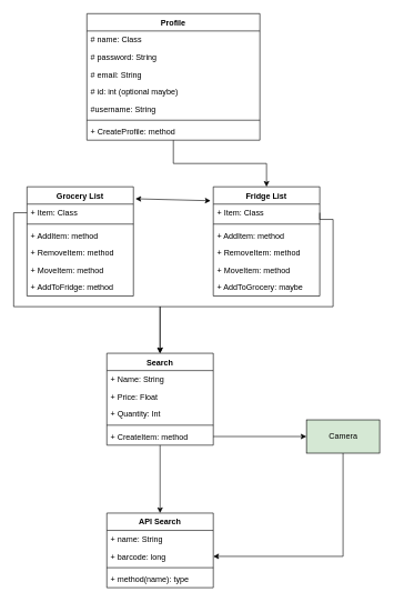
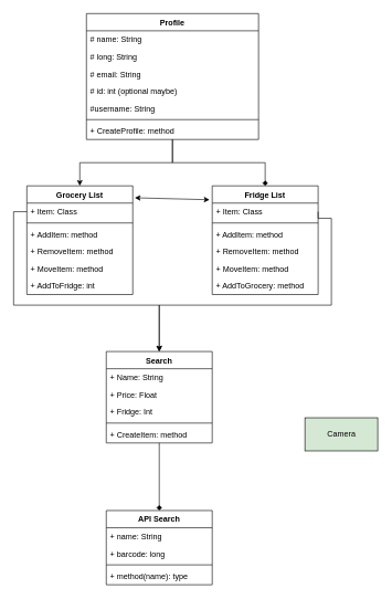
  <mxCell id="0" />
  <mxCell id="1" parent="0" />
- <mxCell id="3" style="edgeStyle=orthogonalEdgeStyle;rounded=0;orthogonalLoop=1;jettySize=auto;html=1;" edge="1" parent="1" source="4" target="28"><mxGeometry relative="1" as="geometry" /></mxCell>
+ <mxCell id="2" style="edgeStyle=orthogonalEdgeStyle;rounded=0;orthogonalLoop=1;jettySize=auto;html=1;entryX=0.5;entryY=0;entryDx=0;entryDy=0;" edge="1" parent="1" source="4" target="12"><mxGeometry relative="1" as="geometry" /></mxCell>
+ <mxCell id="3" style="edgeStyle=orthogonalEdgeStyle;rounded=0;orthogonalLoop=1;jettySize=auto;html=1;endArrow=diamond;" edge="1" parent="1" source="4" target="28"><mxGeometry relative="1" as="geometry" /></mxCell>
  <mxCell id="4" value="Profile&#10;" style="swimlane;fontStyle=1;align=center;verticalAlign=top;childLayout=stackLayout;horizontal=1;startSize=26;horizontalStack=0;resizeParent=1;resizeParentMax=0;resizeLast=0;collapsible=1;marginBottom=0;" vertex="1" parent="1"><mxGeometry x="130" y="20" width="260" height="190" as="geometry"><mxRectangle x="100" y="110" width="70" height="26" as="alternateBounds" /></mxGeometry></mxCell>
- <mxCell id="5" value="# name: Class&#10;" style="text;strokeColor=none;fillColor=none;align=left;verticalAlign=top;spacingLeft=4;spacingRight=4;overflow=hidden;rotatable=0;points=[[0,0.5],[1,0.5]];portConstraint=eastwest;" vertex="1" parent="4"><mxGeometry y="26" width="260" height="26" as="geometry" /></mxCell>
- <mxCell id="6" value="# password: String&#10;&#10;" style="text;strokeColor=none;fillColor=none;align=left;verticalAlign=top;spacingLeft=4;spacingRight=4;overflow=hidden;rotatable=0;points=[[0,0.5],[1,0.5]];portConstraint=eastwest;" vertex="1" parent="4"><mxGeometry y="52" width="260" height="26" as="geometry" /></mxCell>
+ <mxCell id="5" value="# name: String&#10;" style="text;strokeColor=none;fillColor=none;align=left;verticalAlign=top;spacingLeft=4;spacingRight=4;overflow=hidden;rotatable=0;points=[[0,0.5],[1,0.5]];portConstraint=eastwest;" vertex="1" parent="4"><mxGeometry y="26" width="260" height="26" as="geometry" /></mxCell>
+ <mxCell id="6" value="# long: String&#10;&#10;" style="text;strokeColor=none;fillColor=none;align=left;verticalAlign=top;spacingLeft=4;spacingRight=4;overflow=hidden;rotatable=0;points=[[0,0.5],[1,0.5]];portConstraint=eastwest;" vertex="1" parent="4"><mxGeometry y="52" width="260" height="26" as="geometry" /></mxCell>
  <mxCell id="7" value="# email: String&#10;&#10;" style="text;strokeColor=none;fillColor=none;align=left;verticalAlign=top;spacingLeft=4;spacingRight=4;overflow=hidden;rotatable=0;points=[[0,0.5],[1,0.5]];portConstraint=eastwest;" vertex="1" parent="4"><mxGeometry y="78" width="260" height="26" as="geometry" /></mxCell>
  <mxCell id="8" value="# id: int (optional maybe)&#10;&#10;" style="text;strokeColor=none;fillColor=none;align=left;verticalAlign=top;spacingLeft=4;spacingRight=4;overflow=hidden;rotatable=0;points=[[0,0.5],[1,0.5]];portConstraint=eastwest;" vertex="1" parent="4"><mxGeometry y="104" width="260" height="26" as="geometry" /></mxCell>
  <mxCell id="9" value="#username: String" style="text;strokeColor=none;fillColor=none;align=left;verticalAlign=top;spacingLeft=4;spacingRight=4;overflow=hidden;rotatable=0;points=[[0,0.5],[1,0.5]];portConstraint=eastwest;" vertex="1" parent="4"><mxGeometry y="130" width="260" height="26" as="geometry" /></mxCell>
  <mxCell id="10" value="" style="line;strokeWidth=1;fillColor=none;align=left;verticalAlign=middle;spacingTop=-1;spacingLeft=3;spacingRight=3;rotatable=0;labelPosition=right;points=[];portConstraint=eastwest;" vertex="1" parent="4"><mxGeometry y="156" width="260" height="8" as="geometry" /></mxCell>
  <mxCell id="11" value="+ CreateProfile: method" style="text;strokeColor=none;fillColor=none;align=left;verticalAlign=top;spacingLeft=4;spacingRight=4;overflow=hidden;rotatable=0;points=[[0,0.5],[1,0.5]];portConstraint=eastwest;" vertex="1" parent="4"><mxGeometry y="164" width="260" height="26" as="geometry" /></mxCell>
  <mxCell id="12" value="Grocery List" style="swimlane;fontStyle=1;align=center;verticalAlign=top;childLayout=stackLayout;horizontal=1;startSize=26;horizontalStack=0;resizeParent=1;resizeParentMax=0;resizeLast=0;collapsible=1;marginBottom=0;" vertex="1" parent="1"><mxGeometry x="40" y="280" width="160" height="164" as="geometry"><mxRectangle x="540" y="110" width="100" height="26" as="alternateBounds" /></mxGeometry></mxCell>
  <mxCell id="13" value="+ Item: Class" style="text;strokeColor=none;fillColor=none;align=left;verticalAlign=top;spacingLeft=4;spacingRight=4;overflow=hidden;rotatable=0;points=[[0,0.5],[1,0.5]];portConstraint=eastwest;" vertex="1" parent="12"><mxGeometry y="26" width="160" height="26" as="geometry" /></mxCell>
  <mxCell id="14" value="" style="line;strokeWidth=1;fillColor=none;align=left;verticalAlign=middle;spacingTop=-1;spacingLeft=3;spacingRight=3;rotatable=0;labelPosition=right;points=[];portConstraint=eastwest;" vertex="1" parent="12"><mxGeometry y="52" width="160" height="8" as="geometry" /></mxCell>
  <mxCell id="15" value="+ AddItem: method" style="text;strokeColor=none;fillColor=none;align=left;verticalAlign=top;spacingLeft=4;spacingRight=4;overflow=hidden;rotatable=0;points=[[0,0.5],[1,0.5]];portConstraint=eastwest;" vertex="1" parent="12"><mxGeometry y="60" width="160" height="26" as="geometry" /></mxCell>
  <mxCell id="16" value="+ RemoveItem: method" style="text;strokeColor=none;fillColor=none;align=left;verticalAlign=top;spacingLeft=4;spacingRight=4;overflow=hidden;rotatable=0;points=[[0,0.5],[1,0.5]];portConstraint=eastwest;" vertex="1" parent="12"><mxGeometry y="86" width="160" height="26" as="geometry" /></mxCell>
  <mxCell id="17" value="+ MoveItem: method" style="text;strokeColor=none;fillColor=none;align=left;verticalAlign=top;spacingLeft=4;spacingRight=4;overflow=hidden;rotatable=0;points=[[0,0.5],[1,0.5]];portConstraint=eastwest;" vertex="1" parent="12"><mxGeometry y="112" width="160" height="26" as="geometry" /></mxCell>
- <mxCell id="18" value="+ AddToFridge: method" style="text;strokeColor=none;fillColor=none;align=left;verticalAlign=top;spacingLeft=4;spacingRight=4;overflow=hidden;rotatable=0;points=[[0,0.5],[1,0.5]];portConstraint=eastwest;" vertex="1" parent="12"><mxGeometry y="138" width="160" height="26" as="geometry" /></mxCell>
- <mxCell id="19" style="edgeStyle=orthogonalEdgeStyle;rounded=0;orthogonalLoop=1;jettySize=auto;html=1;entryX=0.5;entryY=0;entryDx=0;entryDy=0;" edge="1" parent="1" source="20" target="39"><mxGeometry relative="1" as="geometry" /></mxCell>
+ <mxCell id="18" value="+ AddToFridge: int" style="text;strokeColor=none;fillColor=none;align=left;verticalAlign=top;spacingLeft=4;spacingRight=4;overflow=hidden;rotatable=0;points=[[0,0.5],[1,0.5]];portConstraint=eastwest;" vertex="1" parent="12"><mxGeometry y="138" width="160" height="26" as="geometry" /></mxCell>
+ <mxCell id="19" style="edgeStyle=orthogonalEdgeStyle;rounded=0;orthogonalLoop=1;jettySize=auto;html=1;entryX=0.5;entryY=0;entryDx=0;entryDy=0;endArrow=diamond;" edge="1" parent="1" source="20" target="39"><mxGeometry relative="1" as="geometry" /></mxCell>
  <mxCell id="20" value="Search" style="swimlane;fontStyle=1;align=center;verticalAlign=top;childLayout=stackLayout;horizontal=1;startSize=26;horizontalStack=0;resizeParent=1;resizeParentMax=0;resizeLast=0;collapsible=1;marginBottom=0;" vertex="1" parent="1"><mxGeometry x="160" y="530" width="160" height="138" as="geometry" /></mxCell>
  <mxCell id="21" value="+ Name: String" style="text;strokeColor=none;fillColor=none;align=left;verticalAlign=top;spacingLeft=4;spacingRight=4;overflow=hidden;rotatable=0;points=[[0,0.5],[1,0.5]];portConstraint=eastwest;" vertex="1" parent="20"><mxGeometry y="26" width="160" height="26" as="geometry" /></mxCell>
  <mxCell id="22" value="+ Price: Float" style="text;strokeColor=none;fillColor=none;align=left;verticalAlign=top;spacingLeft=4;spacingRight=4;overflow=hidden;rotatable=0;points=[[0,0.5],[1,0.5]];portConstraint=eastwest;" vertex="1" parent="20"><mxGeometry y="52" width="160" height="26" as="geometry" /></mxCell>
- <mxCell id="23" value="+ Quantity: Int" style="text;strokeColor=none;fillColor=none;align=left;verticalAlign=top;spacingLeft=4;spacingRight=4;overflow=hidden;rotatable=0;points=[[0,0.5],[1,0.5]];portConstraint=eastwest;" vertex="1" parent="20"><mxGeometry y="78" width="160" height="26" as="geometry" /></mxCell>
+ <mxCell id="23" value="+ Fridge: Int" style="text;strokeColor=none;fillColor=none;align=left;verticalAlign=top;spacingLeft=4;spacingRight=4;overflow=hidden;rotatable=0;points=[[0,0.5],[1,0.5]];portConstraint=eastwest;" vertex="1" parent="20"><mxGeometry y="78" width="160" height="26" as="geometry" /></mxCell>
  <mxCell id="24" value="" style="line;strokeWidth=1;fillColor=none;align=left;verticalAlign=middle;spacingTop=-1;spacingLeft=3;spacingRight=3;rotatable=0;labelPosition=right;points=[];portConstraint=eastwest;" vertex="1" parent="20"><mxGeometry y="104" width="160" height="8" as="geometry" /></mxCell>
  <mxCell id="25" value="+ CreateItem: method" style="text;strokeColor=none;fillColor=none;align=left;verticalAlign=top;spacingLeft=4;spacingRight=4;overflow=hidden;rotatable=0;points=[[0,0.5],[1,0.5]];portConstraint=eastwest;" vertex="1" parent="20"><mxGeometry y="112" width="160" height="26" as="geometry" /></mxCell>
  <mxCell id="26" style="edgeStyle=orthogonalEdgeStyle;rounded=0;orthogonalLoop=1;jettySize=auto;html=1;exitX=0;exitY=0.5;exitDx=0;exitDy=0;entryX=0.5;entryY=0;entryDx=0;entryDy=0;" edge="1" parent="1" source="13" target="20"><mxGeometry relative="1" as="geometry"><Array as="points"><mxPoint x="20" y="319" /><mxPoint x="20" y="460" /><mxPoint x="240" y="460" /></Array></mxGeometry></mxCell>
  <mxCell id="27" style="edgeStyle=orthogonalEdgeStyle;rounded=0;orthogonalLoop=1;jettySize=auto;html=1;exitX=1;exitY=0.5;exitDx=0;exitDy=0;" edge="1" parent="1" source="29" target="20"><mxGeometry relative="1" as="geometry"><Array as="points"><mxPoint x="500" y="329" /><mxPoint x="500" y="460" /><mxPoint x="240" y="460" /></Array></mxGeometry></mxCell>
  <mxCell id="28" value="Fridge List" style="swimlane;fontStyle=1;align=center;verticalAlign=top;childLayout=stackLayout;horizontal=1;startSize=26;horizontalStack=0;resizeParent=1;resizeParentMax=0;resizeLast=0;collapsible=1;marginBottom=0;" vertex="1" parent="1"><mxGeometry x="320" y="280" width="160" height="164" as="geometry"><mxRectangle x="540" y="110" width="100" height="26" as="alternateBounds" /></mxGeometry></mxCell>
  <mxCell id="29" value="+ Item: Class" style="text;strokeColor=none;fillColor=none;align=left;verticalAlign=top;spacingLeft=4;spacingRight=4;overflow=hidden;rotatable=0;points=[[0,0.5],[1,0.5]];portConstraint=eastwest;" vertex="1" parent="28"><mxGeometry y="26" width="160" height="26" as="geometry" /></mxCell>
  <mxCell id="30" value="" style="line;strokeWidth=1;fillColor=none;align=left;verticalAlign=middle;spacingTop=-1;spacingLeft=3;spacingRight=3;rotatable=0;labelPosition=right;points=[];portConstraint=eastwest;" vertex="1" parent="28"><mxGeometry y="52" width="160" height="8" as="geometry" /></mxCell>
  <mxCell id="31" value="+ AddItem: method" style="text;strokeColor=none;fillColor=none;align=left;verticalAlign=top;spacingLeft=4;spacingRight=4;overflow=hidden;rotatable=0;points=[[0,0.5],[1,0.5]];portConstraint=eastwest;" vertex="1" parent="28"><mxGeometry y="60" width="160" height="26" as="geometry" /></mxCell>
  <mxCell id="32" value="+ RemoveItem: method" style="text;strokeColor=none;fillColor=none;align=left;verticalAlign=top;spacingLeft=4;spacingRight=4;overflow=hidden;rotatable=0;points=[[0,0.5],[1,0.5]];portConstraint=eastwest;" vertex="1" parent="28"><mxGeometry y="86" width="160" height="26" as="geometry" /></mxCell>
  <mxCell id="33" value="+ MoveItem: method" style="text;strokeColor=none;fillColor=none;align=left;verticalAlign=top;spacingLeft=4;spacingRight=4;overflow=hidden;rotatable=0;points=[[0,0.5],[1,0.5]];portConstraint=eastwest;" vertex="1" parent="28"><mxGeometry y="112" width="160" height="26" as="geometry" /></mxCell>
- <mxCell id="34" value="+ AddToGrocery: maybe" style="text;strokeColor=none;fillColor=none;align=left;verticalAlign=top;spacingLeft=4;spacingRight=4;overflow=hidden;rotatable=0;points=[[0,0.5],[1,0.5]];portConstraint=eastwest;" vertex="1" parent="28"><mxGeometry y="138" width="160" height="26" as="geometry" /></mxCell>
+ <mxCell id="34" value="+ AddToGrocery: method" style="text;strokeColor=none;fillColor=none;align=left;verticalAlign=top;spacingLeft=4;spacingRight=4;overflow=hidden;rotatable=0;points=[[0,0.5],[1,0.5]];portConstraint=eastwest;" vertex="1" parent="28"><mxGeometry y="138" width="160" height="26" as="geometry" /></mxCell>
  <mxCell id="35" value="" style="endArrow=classic;startArrow=classic;html=1;exitX=1.019;exitY=0.122;exitDx=0;exitDy=0;exitPerimeter=0;entryX=-0.025;entryY=0.14;entryDx=0;entryDy=0;entryPerimeter=0;" edge="1" parent="1"><mxGeometry width="50" height="50" relative="1" as="geometry"><mxPoint x="203.04" y="298.008" as="sourcePoint" /><mxPoint x="316" y="300.96" as="targetPoint" /></mxGeometry></mxCell>
- <mxCell id="36" style="edgeStyle=orthogonalEdgeStyle;rounded=0;orthogonalLoop=1;jettySize=auto;html=1;entryX=1;entryY=0.5;entryDx=0;entryDy=0;" edge="1" parent="1" source="37" target="41"><mxGeometry relative="1" as="geometry" /></mxCell>
  <mxCell id="37" value="Camera" style="html=1;fillColor=#d5e8d4;" vertex="1" parent="1"><mxGeometry x="460" y="630" width="110" height="50" as="geometry" /></mxCell>
- <mxCell id="38" style="edgeStyle=orthogonalEdgeStyle;rounded=0;orthogonalLoop=1;jettySize=auto;html=1;entryX=0;entryY=0.5;entryDx=0;entryDy=0;" edge="1" parent="1" source="25" target="37"><mxGeometry relative="1" as="geometry" /></mxCell>
  <mxCell id="39" value="API Search" style="swimlane;fontStyle=1;align=center;verticalAlign=top;childLayout=stackLayout;horizontal=1;startSize=26;horizontalStack=0;resizeParent=1;resizeParentMax=0;resizeLast=0;collapsible=1;marginBottom=0;" vertex="1" parent="1"><mxGeometry x="160" y="770" width="160" height="112" as="geometry" /></mxCell>
  <mxCell id="40" value="+ name: String" style="text;strokeColor=none;fillColor=none;align=left;verticalAlign=top;spacingLeft=4;spacingRight=4;overflow=hidden;rotatable=0;points=[[0,0.5],[1,0.5]];portConstraint=eastwest;" vertex="1" parent="39"><mxGeometry y="26" width="160" height="26" as="geometry" /></mxCell>
  <mxCell id="41" value="+ barcode: long" style="text;strokeColor=none;fillColor=none;align=left;verticalAlign=top;spacingLeft=4;spacingRight=4;overflow=hidden;rotatable=0;points=[[0,0.5],[1,0.5]];portConstraint=eastwest;" vertex="1" parent="39"><mxGeometry y="52" width="160" height="26" as="geometry" /></mxCell>
  <mxCell id="42" value="" style="line;strokeWidth=1;fillColor=none;align=left;verticalAlign=middle;spacingTop=-1;spacingLeft=3;spacingRight=3;rotatable=0;labelPosition=right;points=[];portConstraint=eastwest;" vertex="1" parent="39"><mxGeometry y="78" width="160" height="8" as="geometry" /></mxCell>
  <mxCell id="43" value="+ method(name): type" style="text;strokeColor=none;fillColor=none;align=left;verticalAlign=top;spacingLeft=4;spacingRight=4;overflow=hidden;rotatable=0;points=[[0,0.5],[1,0.5]];portConstraint=eastwest;" vertex="1" parent="39"><mxGeometry y="86" width="160" height="26" as="geometry" /></mxCell>
